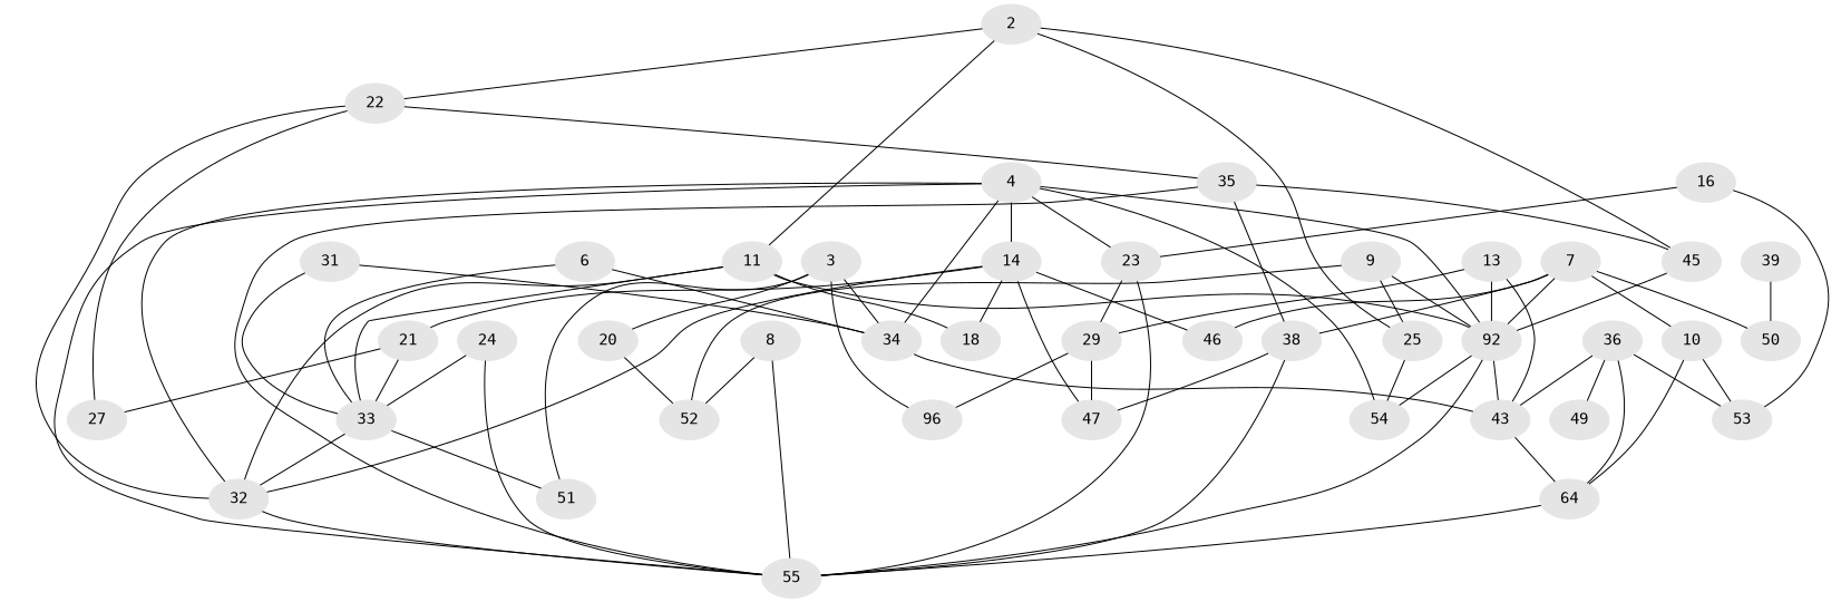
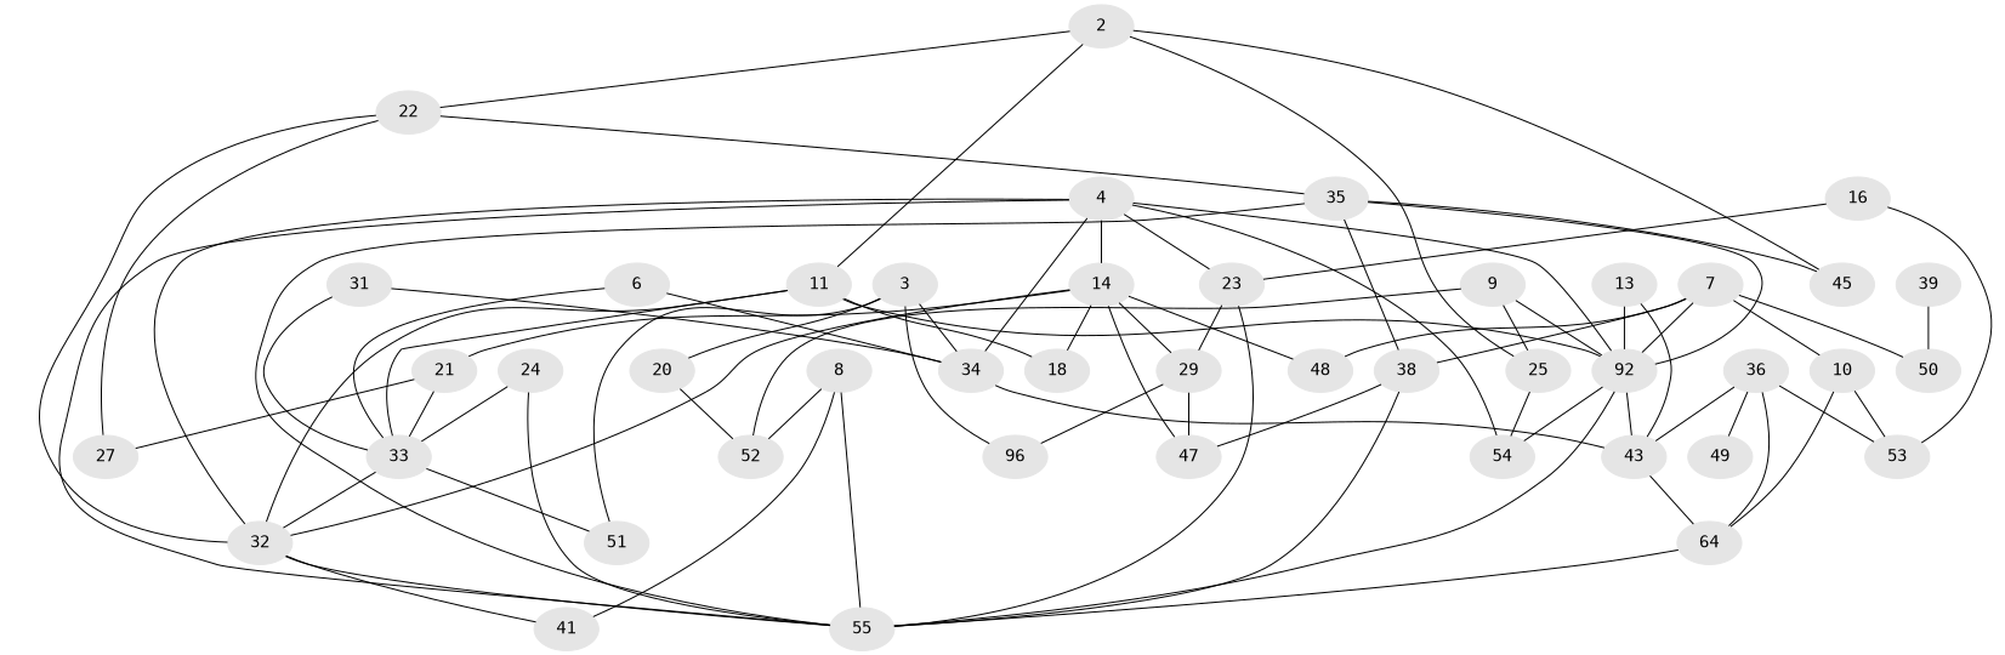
  graph {
    fontname="DejaVu Sans Mono"
    node [color=gray90 fontname="DejaVu Sans Mono" style=filled]
    edge [fontname="DejaVu Sans Mono" weight=1.0]
    2
    11
    22
    25
    45
    32
    n7 [label=92]
    33
    18
    27
    35
    54
    3
    20
    34
    n16 [label=96]
    51
    52
    43
    4
    14
    23
    55
-   48 [label=46]
+   48
    21
    29
    47
+   41
    6
    7
    10
    38
    50
    n34 [label=64]
    53
    8
    9
    13
    16
    24
    31
    36
    49
    39
    2 -- 11
    2 -- 22
    2 -- 25
    2 -- 45
    11 -- 32
    11 -- n7
    11 -- 33
    11 -- 18
    22 -- 32
    22 -- 27
    22 -- 35
    25 -- 54
    32 -- 55
+   32 -- 41
    n7 -- 54
    n7 -- 43
    n7 -- 55
    33 -- 32
    33 -- 51
    35 -- 45
-   45 -- n7
+   35 -- n7
    35 -- 55
    35 -- 38 [weight=2.0]
    3 -- 20
    3 -- 34
    3 -- n16
    3 -- 51
    20 -- 52
    34 -- 43
    43 -- n34
    4 -- 32
    4 -- n7
    4 -- 54
    4 -- 34
    4 -- 14
    4 -- 23
    4 -- 55
    14 -- 32
    14 -- 18
    14 -- 48
    14 -- 21
-   13 -- 29
+   14 -- 29
    14 -- 47
    23 -- 55
    23 -- 29
    21 -- 33
    21 -- 27
    29 -- n16
    29 -- 47
    6 -- 33
    6 -- 34
    7 -- n7
    7 -- 48
    7 -- 10
    7 -- 38
    7 -- 50
    10 -- n34
    10 -- 53
    38 -- 55
    38 -- 47
    n34 -- 55
    8 -- 52
    8 -- 55
+   8 -- 41
    9 -- 25
    9 -- n7
    9 -- 52
    13 -- n7
    13 -- 43
    16 -- 23
    16 -- 53
    24 -- 33
    24 -- 55
    31 -- 33
    31 -- 34
    36 -- 43
    36 -- n34
    36 -- 53
    36 -- 49
    39 -- 50
  }
